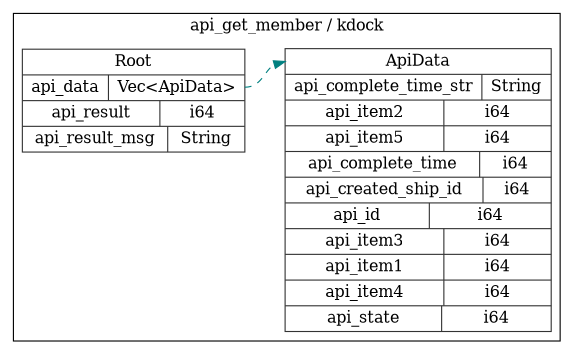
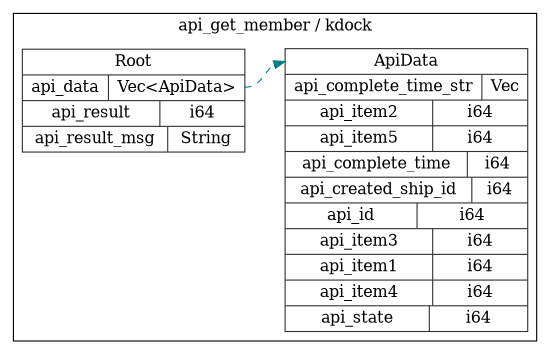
  digraph {
    rankdir=LR
    node [color=gray20 shape=record style=solid]
-   n1 [label="<ApiData> ApiData  | { api_complete_time_str | <api_complete_time_str> String } | { api_item2 | <api_item2> i64 } | { api_item5 | <api_item5> i64 } | { api_complete_time | <api_complete_time> i64 } | { api_created_ship_id | <api_created_ship_id> i64 } | { api_id | <api_id> i64 } | { api_item3 | <api_item3> i64 } | { api_item1 | <api_item1> i64 } | { api_item4 | <api_item4> i64 } | { api_state | <api_state> i64 }"]
+   n1 [label="<ApiData> ApiData  | { api_complete_time_str | <api_complete_time_str> Vec } | { api_item2 | <api_item2> i64 } | { api_item5 | <api_item5> i64 } | { api_complete_time | <api_complete_time> i64 } | { api_created_ship_id | <api_created_ship_id> i64 } | { api_id | <api_id> i64 } | { api_item3 | <api_item3> i64 } | { api_item1 | <api_item1> i64 } | { api_item4 | <api_item4> i64 } | { api_state | <api_state> i64 }"]
    n2 [label="<Root> Root  | { api_data | <api_data> Vec\<ApiData\> } | { api_result | <api_result> i64 } | { api_result_msg | <api_result_msg> String }"]
    subgraph cluster_1 {
      label="api_get_member / kdock"
      n1
      n2
    }
    n2 -> n1 [headport="ApiData:w" tailport="api_data:e" color=teal style=dashed]
  }
